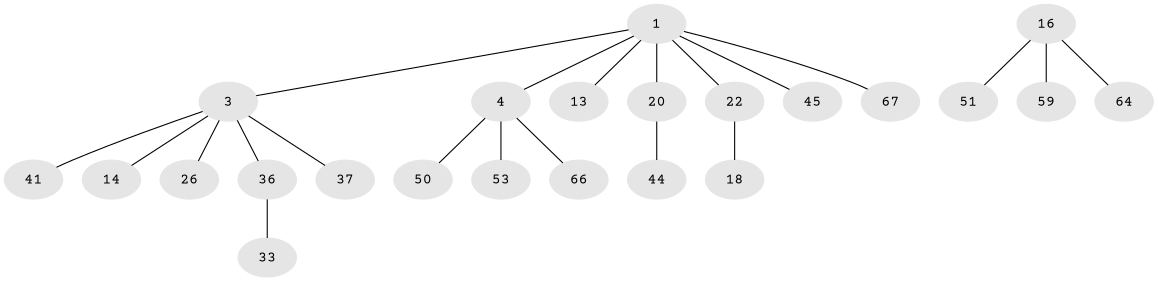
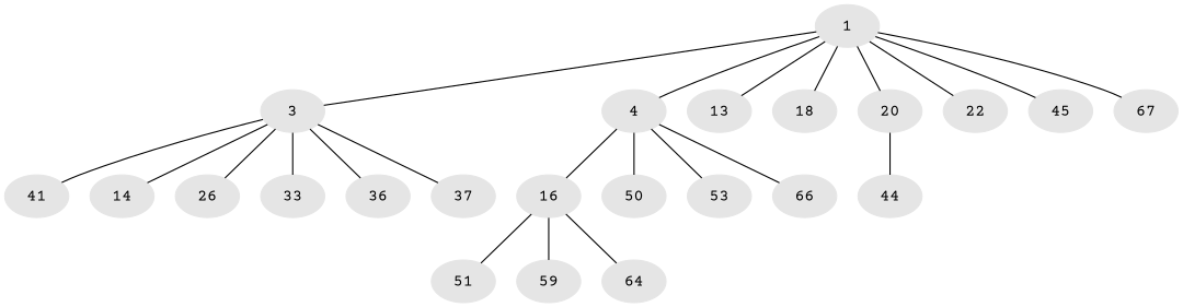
  graph {
    fontname="Courier Prime"
    node [color=gray90 fontname="Courier Prime" style=filled]
    edge [fontname="Courier Prime"]
    1 [super="+2+9+21+57+72+29"]
    3 [super="+8+40+60+17+6+5"]
    4 [super="+15+79+31+12"]
    13 [super="+32"]
    18 [super="+68+78"]
    20 [super="+39+30"]
    22 [super="+27"]
    45 [super="+62"]
    67
    n10 [label=41]
    14 [super="+43+24"]
    n12 [label=26]
    33
    36 [super="+42"]
    37 [super="+58"]
    16 [super="+25+70"]
    50 [super="+55"]
    53 [super="+63"]
    66
    44 [super="+48"]
    51
    59
    64
    1 -- 3
    1 -- 4
    1 -- 13
-   22 -- 18
+   1 -- 18
    1 -- 20
    1 -- 22
    1 -- 45
    1 -- 67
    3 -- n10
    3 -- 14
    3 -- n12
-   36 -- 33
+   3 -- 33
    3 -- 36
    3 -- 37
+   4 -- 16
    4 -- 50
    4 -- 53
    4 -- 66
    20 -- 44
    16 -- 51
    16 -- 59
    16 -- 64
  }
